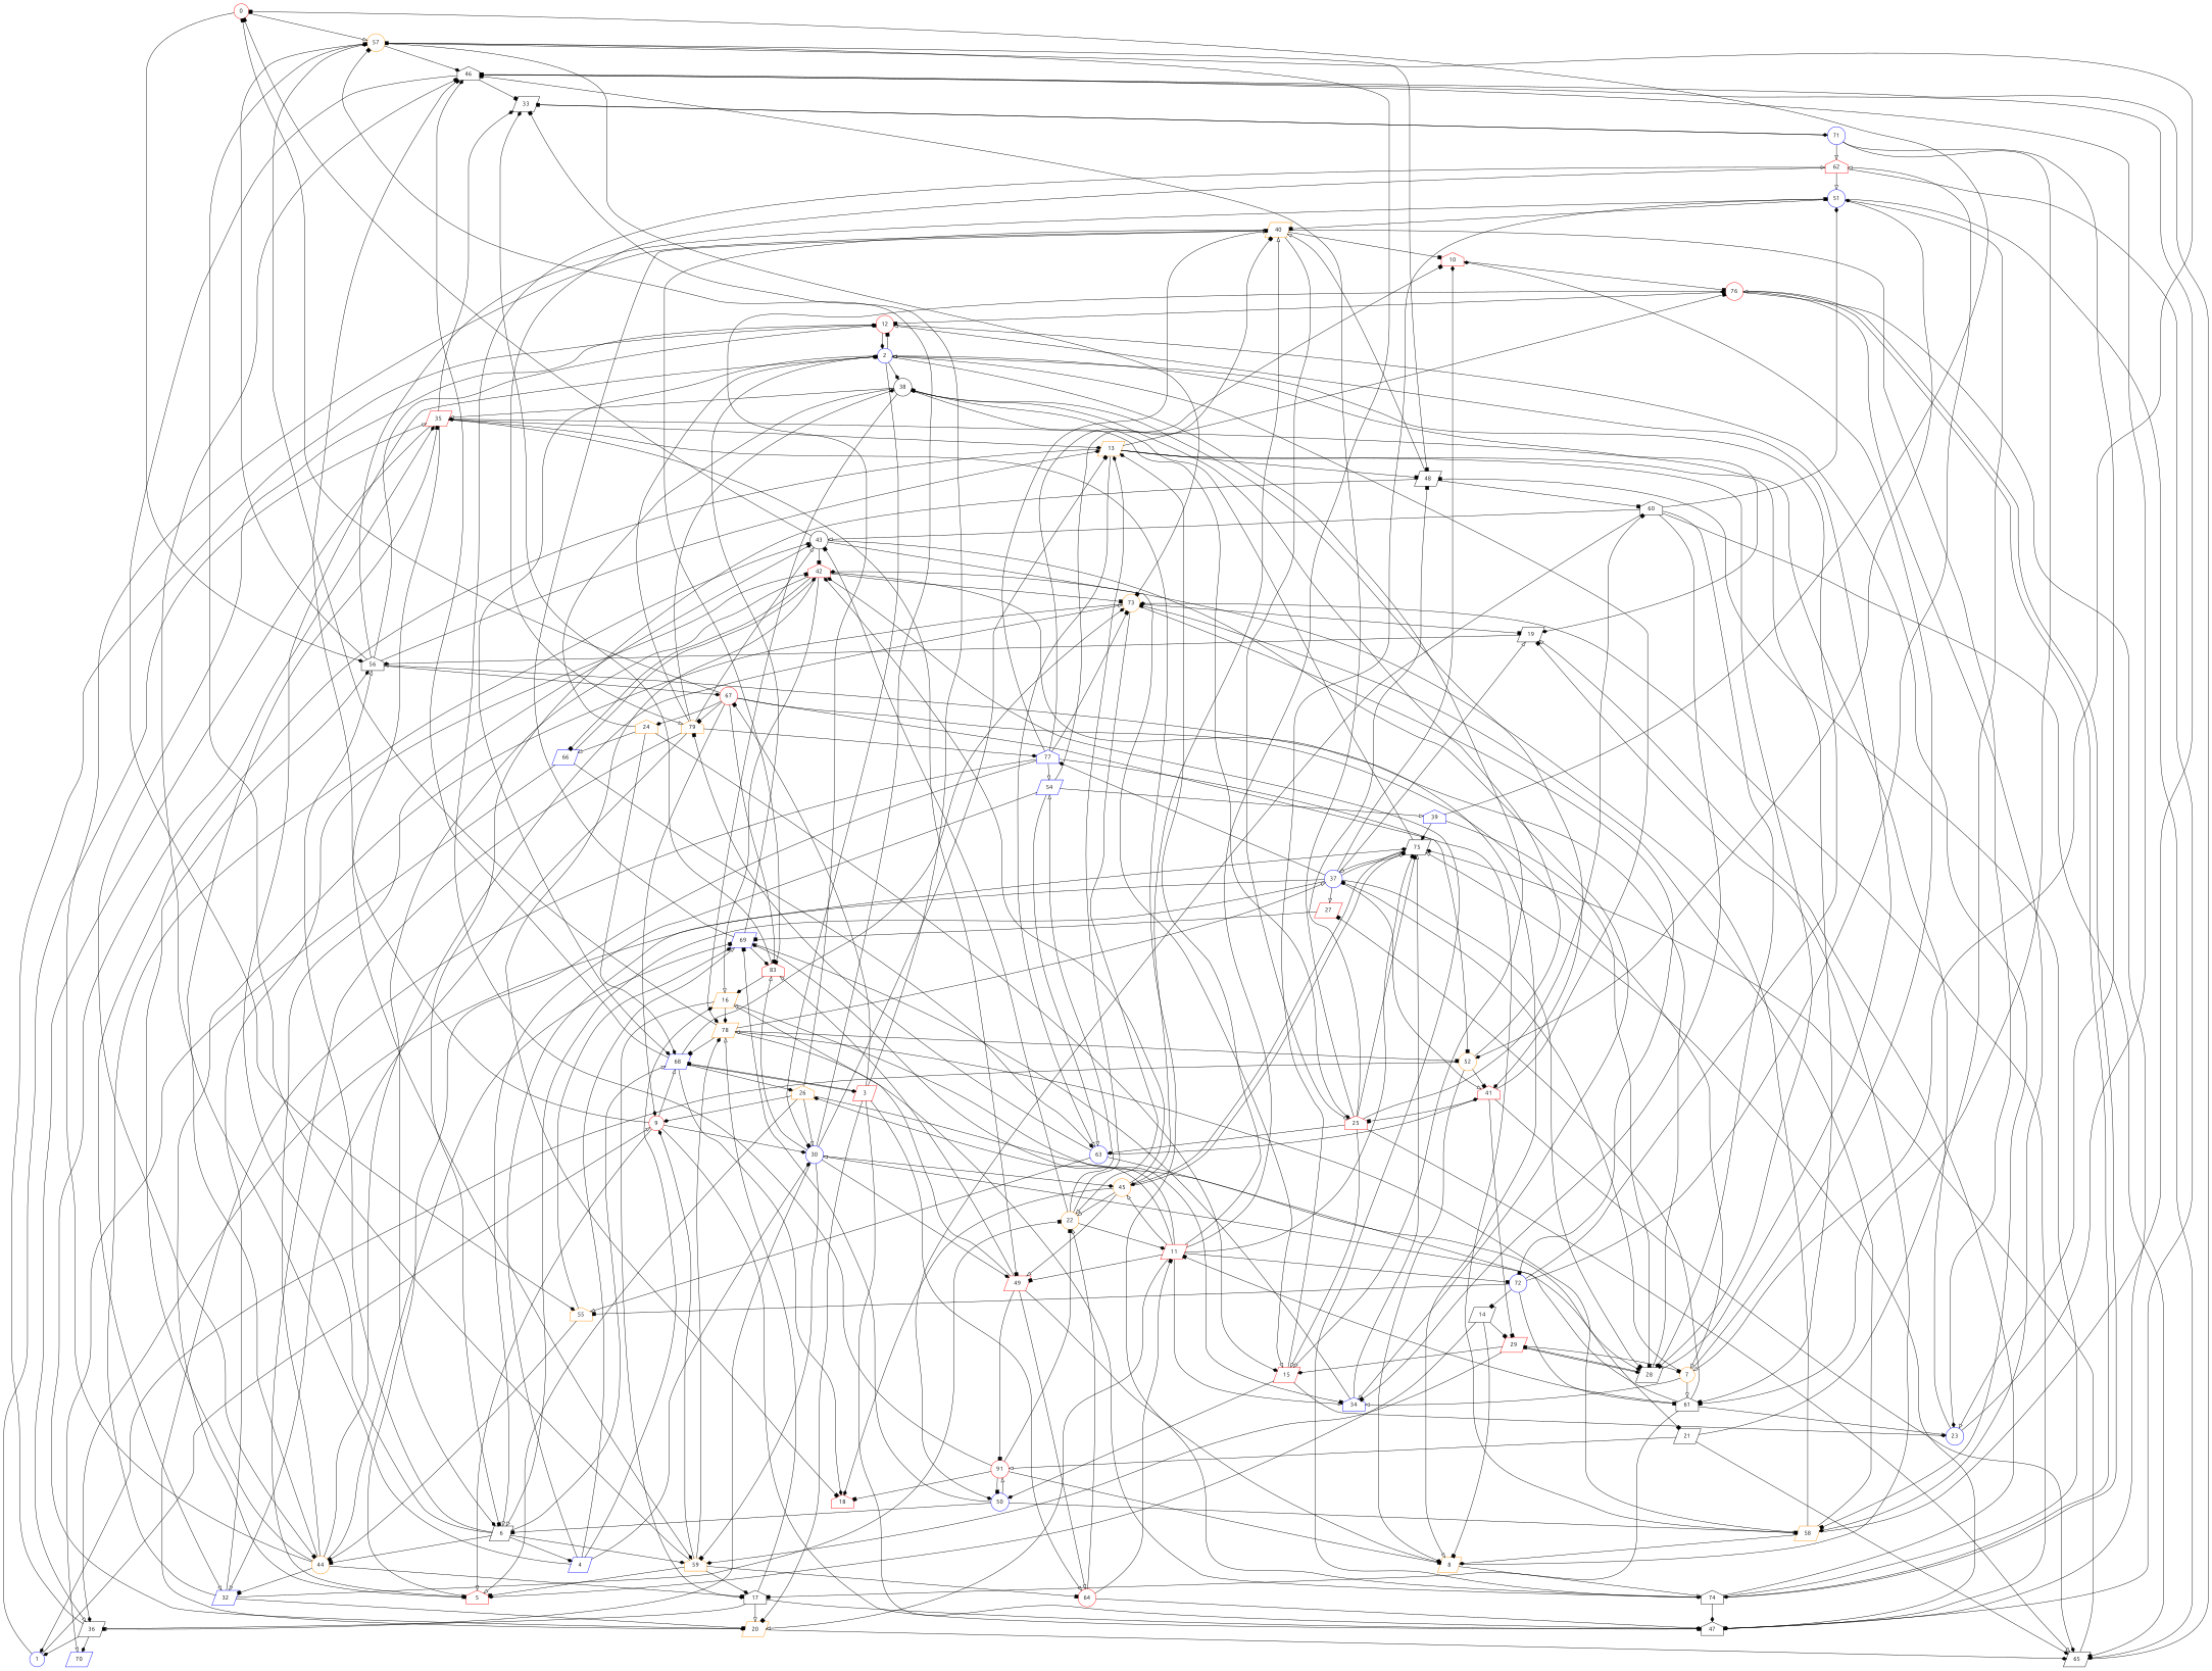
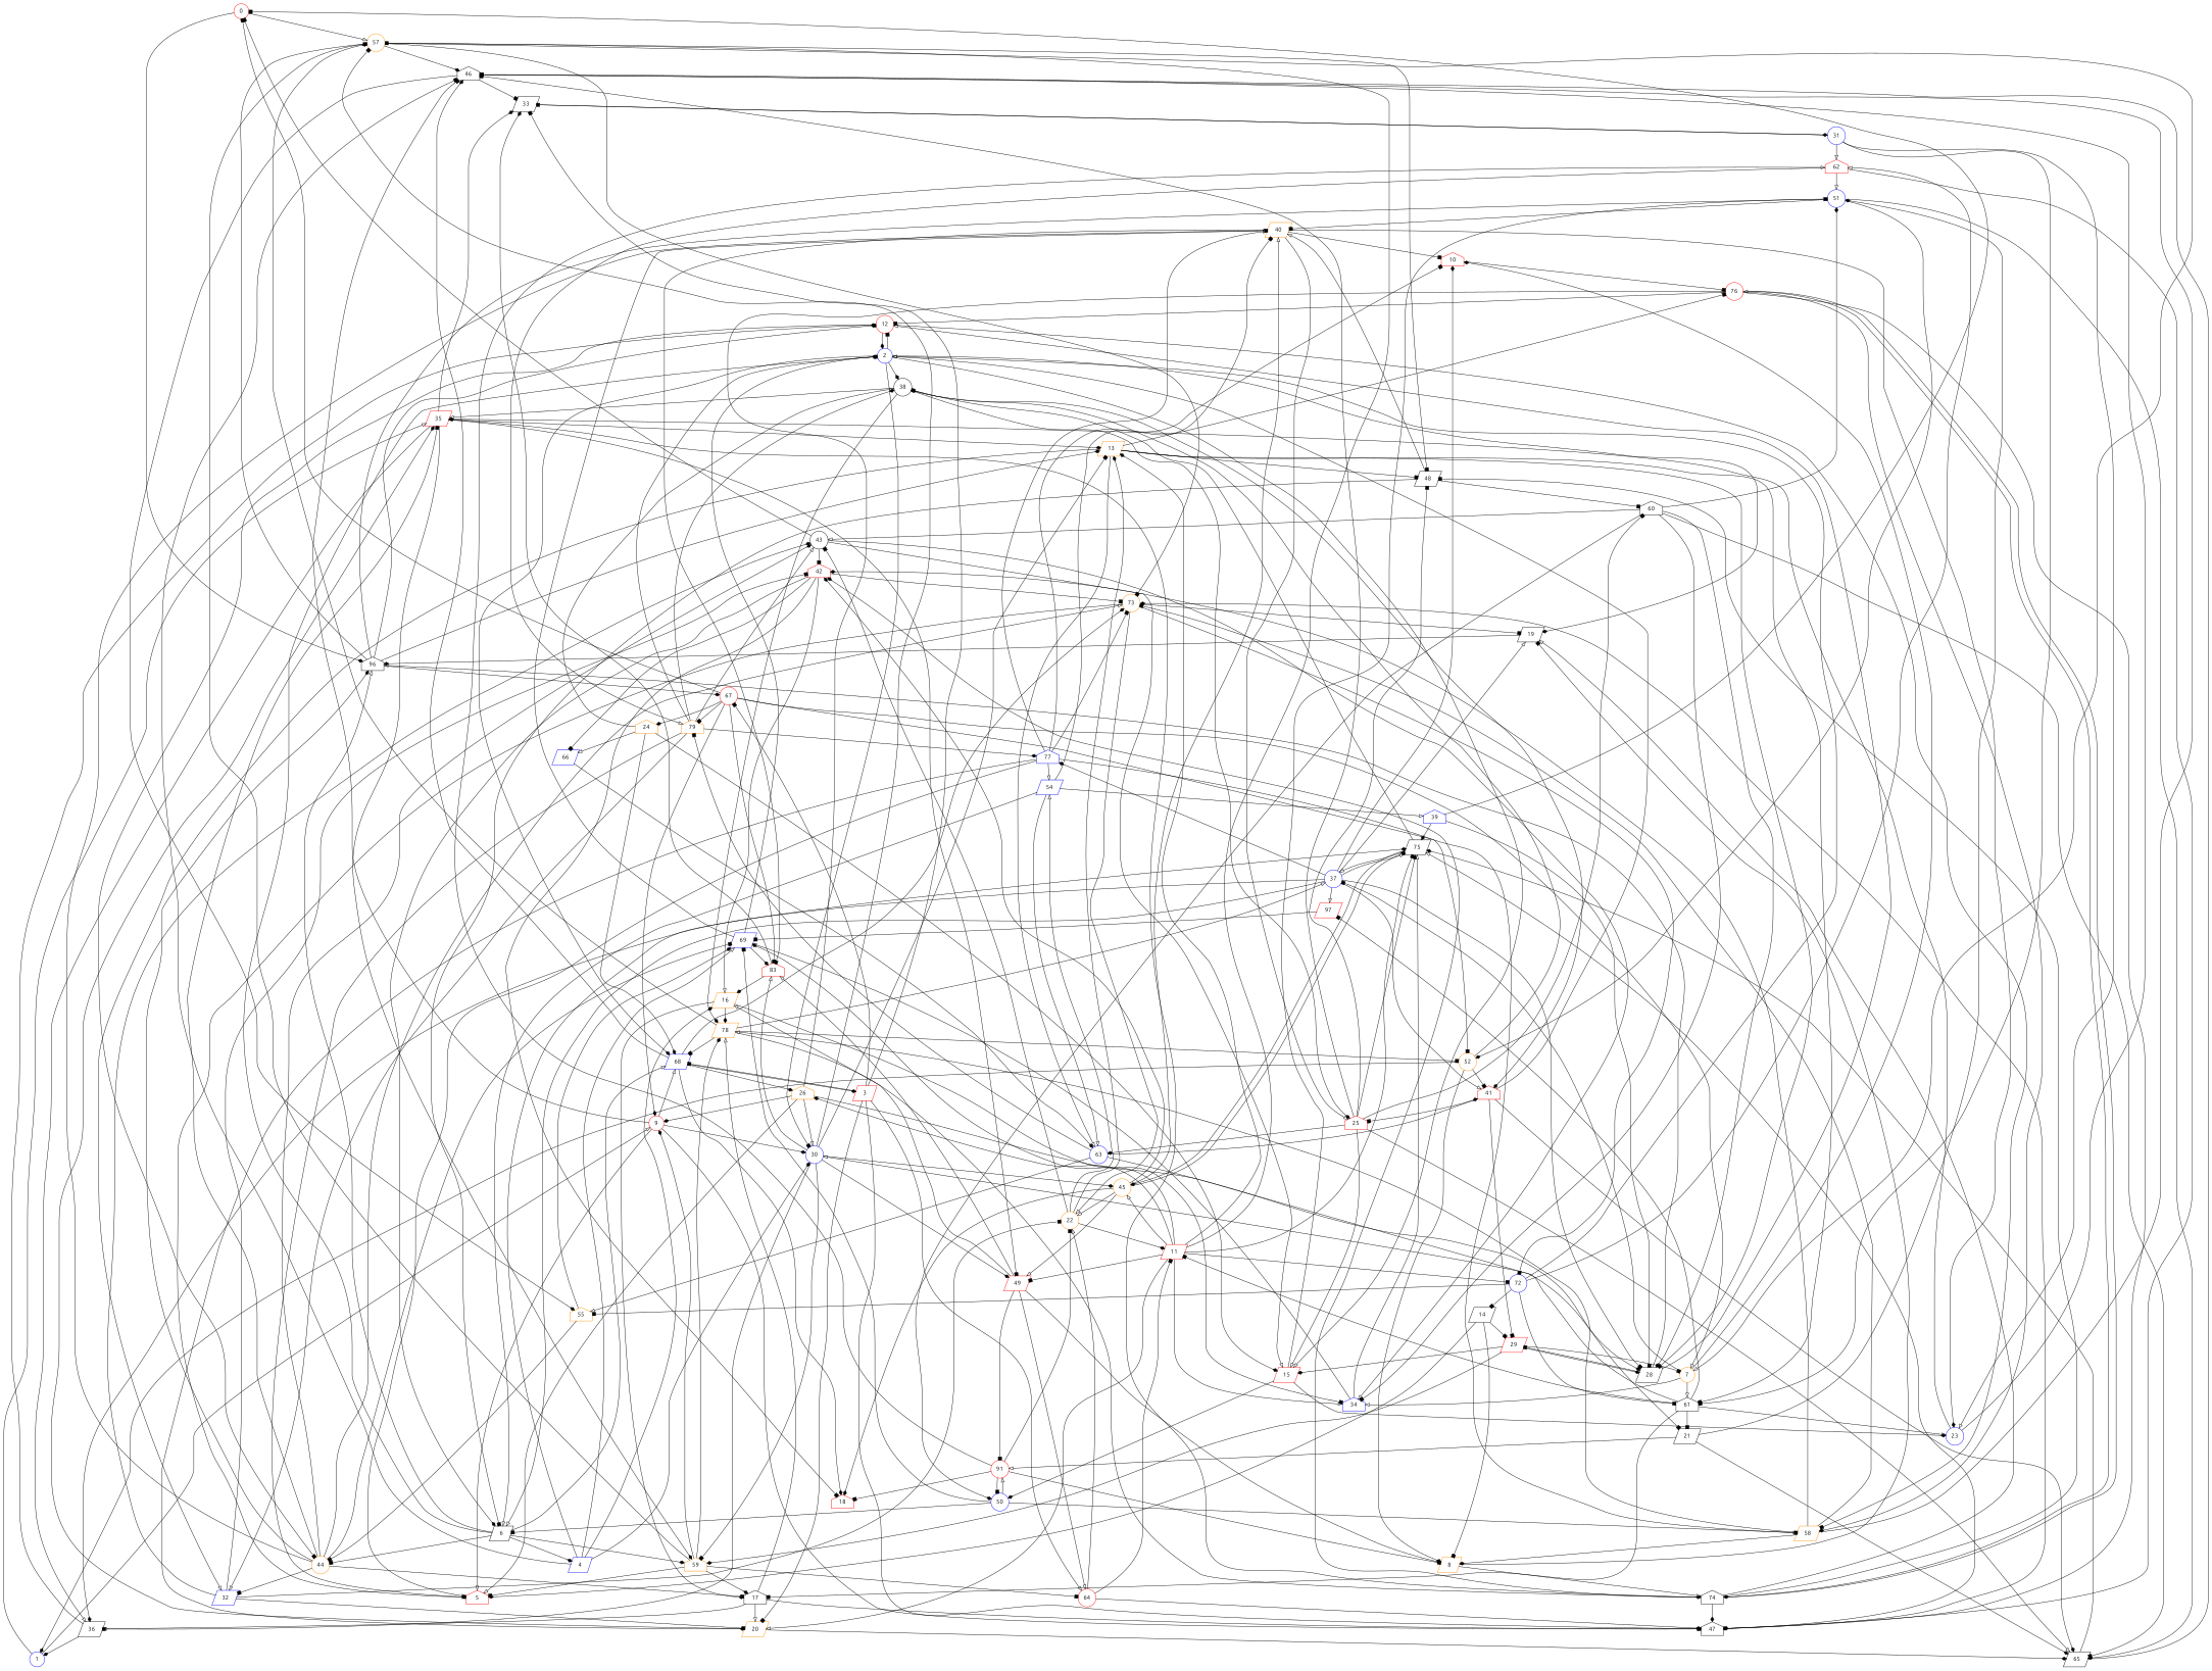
  digraph {
    fontname=Ubuntu
    node [color=red fontname=Ubuntu shape=parallelogram]
    edge [arrowhead=box fontname=Ubuntu]
    0 [shape=circle]
    57 [color=darkorange shape=circle]
-   56 [color=black shape=house]
+   56 [color=black shape=house label=96]
    46 [color=black shape=house]
    7 [color=darkorange shape=circle]
    48 [color=black]
    73 [color=darkorange shape=circle]
    12 [shape=circle]
    67 [shape=circle]
    13 [color=darkorange]
    51 [color=blue shape=circle]
    33 [color=black]
    55 [color=darkorange shape=house]
    37 [color=blue shape=circle]
    34 [color=blue shape=house]
    10 [shape=house]
    61 [color=black shape=house]
    40 [color=darkorange]
    6 [color=black]
    60 [color=black shape=house]
    5 [shape=house]
    19 [color=black]
    22 [color=darkorange shape=circle]
    72 [color=blue shape=circle]
    2 [color=blue shape=circle]
    44 [color=darkorange shape=circle]
    58 [color=darkorange]
    9 [shape=circle]
    n29 [label=83 shape=house]
    24 [color=darkorange shape=house]
    52 [color=darkorange shape=circle]
    79 [color=darkorange shape=house]
    32 [color=blue]
    76 [shape=circle]
    28 [color=black]
    63 [color=blue shape=circle]
    65 [color=black]
    1 [color=blue shape=circle]
    35
    59 [color=darkorange shape=house]
    49
    36 [color=black]
    30 [color=blue shape=circle]
    68 [color=blue]
    47 [color=black shape=house]
-   31 [color=blue shape=circle label=71]
+   31 [color=blue shape=circle]
    78 [color=darkorange]
    64 [shape=circle]
    17 [color=black shape=house]
    16 [color=darkorange]
    8 [color=darkorange]
    n52 [label=91 shape=circle]
-   70 [color=blue]
    45 [color=darkorange shape=circle]
    3
    26 [color=darkorange shape=house]
    18 [shape=house]
    75 [color=black]
    15
    38 [color=black shape=circle]
    23 [color=blue shape=circle]
    50 [color=blue shape=circle]
    25 [shape=house]
    41 [shape=house]
    69 [color=blue]
    43 [color=black shape=circle]
    42 [shape=house]
    74 [color=black shape=house]
    29
    20 [color=darkorange]
    21 [color=black]
    11
    54 [color=blue]
    62 [shape=house]
    66 [color=blue]
    77 [color=blue shape=house]
    4 [color=blue]
-   27
+   27 [label=97]
    14 [color=black]
    39 [color=blue shape=house]
    0 -> 57 [arrowhead=onormal]
    0 -> 56 [arrowhead=diamond]
    57 -> 46 [arrowhead=diamond]
    57 -> 7 [arrowhead=onormal]
    57 -> 48
    57 -> 73
    56 -> 57 [arrowhead=onormal]
    56 -> 12
    56 -> 67 [arrowhead=diamond]
    56 -> 13 [arrowhead=diamond]
    56 -> 51
    46 -> 33
    46 -> 55 [arrowhead=diamond]
    7 -> 37
    7 -> 34 [arrowhead=onormal]
    7 -> 10 [arrowhead=diamond]
    7 -> 61 [arrowhead=onormal]
    48 -> 40 [arrowhead=onormal]
    48 -> 6
    48 -> 60
    73 -> 5 [arrowhead=onormal]
    73 -> 19
    73 -> 22 [arrowhead=onormal]
    73 -> 72
    12 -> 2 [arrowhead=diamond]
    12 -> 44
    12 -> 58
    67 -> 0
    67 -> 7 [arrowhead=onormal]
    67 -> 9 [arrowhead=diamond]
    67 -> n29
    67 -> 24 [arrowhead=diamond]
    67 -> 52
    67 -> 79
    13 -> 48
    13 -> 61
    13 -> 32 [arrowhead=onormal]
    13 -> 76
    13 -> 28
    13 -> 63 [arrowhead=onormal]
    51 -> 40
    51 -> 52 [arrowhead=diamond]
    51 -> 65 [arrowhead=diamond]
    33 -> 31 [arrowhead=diamond]
    55 -> 44
    55 -> 69 [arrowhead=diamond]
    37 -> 10 [arrowhead=diamond]
    37 -> 6 [arrowhead=onormal]
    37 -> 19 [arrowhead=onormal]
    37 -> 28
    37 -> 36 [arrowhead=diamond]
    37 -> 75 [arrowhead=onormal]
    37 -> 41 [arrowhead=onormal]
    37 -> 77 [arrowhead=diamond]
    37 -> 27 [arrowhead=onormal]
    34 -> 75 [arrowhead=onormal]
    34 -> 69 [arrowhead=onormal]
    10 -> 76
    61 -> 30 [arrowhead=onormal]
    61 -> 17
    61 -> 23 [arrowhead=onormal]
+   61 -> 21
    61 -> 11
    61 -> 27
    40 -> 10
    40 -> n29
    40 -> 23 [arrowhead=diamond]
    40 -> 25 [arrowhead=onormal]
    6 -> 56 [arrowhead=onormal]
    6 -> 2
    6 -> 44
    6 -> 59 [arrowhead=diamond]
    6 -> 68 [arrowhead=onormal]
    6 -> 4 [arrowhead=diamond]
    60 -> 51 [arrowhead=diamond]
    60 -> 34
    60 -> 28 [arrowhead=diamond]
    60 -> 65
    60 -> 50 [arrowhead=diamond]
    60 -> 43 [arrowhead=onormal]
    19 -> 56 [arrowhead=diamond]
    22 -> 13 [arrowhead=diamond]
    22 -> 43
    22 -> 11 [arrowhead=diamond]
    22 -> 54 [arrowhead=onormal]
    72 -> 55
    72 -> 61
    72 -> 2 [arrowhead=onormal]
    72 -> 62 [arrowhead=onormal]
    72 -> 14
    2 -> 12
    2 -> 19 [arrowhead=diamond]
    2 -> 30
    2 -> 68 [arrowhead=diamond]
    2 -> 15 [arrowhead=onormal]
    2 -> 38 [arrowhead=diamond]
    44 -> 56 [arrowhead=diamond]
    44 -> 73 [arrowhead=onormal]
    44 -> 40 [arrowhead=onormal]
    44 -> 32
    44 -> 35
    44 -> 17
    44 -> 69
    44 -> 43 [arrowhead=diamond]
    58 -> 46
    58 -> 73
    58 -> 78 [arrowhead=onormal]
    58 -> 8 [arrowhead=diamond]
    58 -> 42 [arrowhead=diamond]
    9 -> 46
    9 -> 5 [arrowhead=onormal]
    9 -> 30 [arrowhead=diamond]
    9 -> 68 [arrowhead=onormal]
    9 -> 47 [arrowhead=onormal]
    n29 -> 33 [arrowhead=diamond]
    n29 -> 16 [arrowhead=diamond]
    24 -> 68 [arrowhead=diamond]
    24 -> 15 [arrowhead=diamond]
    24 -> 38 [arrowhead=onormal]
    24 -> 66 [arrowhead=onormal]
    52 -> 1 [arrowhead=diamond]
    52 -> 8 [arrowhead=diamond]
    52 -> 38 [arrowhead=diamond]
    52 -> 41
    79 -> 5
    79 -> 2 [arrowhead=diamond]
    79 -> 32 [arrowhead=onormal]
    79 -> 38 [arrowhead=diamond]
    79 -> 43 [arrowhead=onormal]
    79 -> 77 [arrowhead=diamond]
    32 -> 22
    32 -> 43 [arrowhead=diamond]
    32 -> 42
    32 -> 20
    76 -> 12
    76 -> 58 [arrowhead=diamond]
    76 -> 47 [arrowhead=diamond]
    76 -> 74 [arrowhead=diamond]
    28 -> 56 [arrowhead=onormal]
    28 -> 12 [arrowhead=onormal]
    28 -> 29
    63 -> 55 [arrowhead=onormal]
    63 -> 79
    63 -> 28 [arrowhead=diamond]
    63 -> 41 [arrowhead=diamond]
    65 -> 46
    65 -> 75 [arrowhead=diamond]
    1 -> 9 [arrowhead=onormal]
    1 -> 35 [arrowhead=onormal]
    35 -> 13 [arrowhead=diamond]
    35 -> 33 [arrowhead=diamond]
    35 -> 59 [arrowhead=diamond]
    35 -> 49
    35 -> 36 [arrowhead=onormal]
    59 -> 57
    59 -> 5
    59 -> 9 [arrowhead=diamond]
    59 -> 78 [arrowhead=diamond]
    59 -> 64
    59 -> 17 [arrowhead=diamond]
    49 -> n29 [arrowhead=onormal]
    49 -> 64 [arrowhead=onormal]
    49 -> 16 [arrowhead=onormal]
    49 -> 8 [arrowhead=diamond]
    49 -> n52
    36 -> 12 [arrowhead=diamond]
    36 -> 1 [arrowhead=diamond]
-   36 -> 70 [arrowhead=diamond]
    30 -> 57
    30 -> 13
    30 -> n29 [arrowhead=onormal]
    30 -> 59
    30 -> 49 [arrowhead=diamond]
    30 -> 36
    30 -> 45 [arrowhead=diamond]
    68 -> 46 [arrowhead=diamond]
    68 -> 73 [arrowhead=diamond]
    68 -> 3 [arrowhead=diamond]
    68 -> 26 [arrowhead=diamond]
    68 -> 18 [arrowhead=diamond]
    47 -> 73 [arrowhead=diamond]
    47 -> 75 [arrowhead=onormal]
    31 -> 33
    31 -> 61
    31 -> 23 [arrowhead=onormal]
    31 -> 62 [arrowhead=onormal]
    78 -> 57 [arrowhead=diamond]
    78 -> 37 [arrowhead=onormal]
    78 -> 52
    78 -> 68
    78 -> 74 [arrowhead=diamond]
    64 -> 22 [arrowhead=onormal]
    64 -> 47 [arrowhead=diamond]
    64 -> 11
    17 -> 36 [arrowhead=onormal]
    17 -> 47
    17 -> 78 [arrowhead=onormal]
    17 -> 20 [arrowhead=onormal]
    16 -> 34
    16 -> 78 [arrowhead=diamond]
    16 -> 17 [arrowhead=diamond]
    8 -> 19
    8 -> 74 [arrowhead=onormal]
    n52 -> 22
    n52 -> 8
    n52 -> 18
    n52 -> 50
    n52 -> 62 [arrowhead=onormal]
    45 -> 40 [arrowhead=onormal]
    45 -> 22 [arrowhead=onormal]
    45 -> 49 [arrowhead=onormal]
    45 -> 18 [arrowhead=diamond]
    45 -> 75
    45 -> 42 [arrowhead=diamond]
    3 -> 67
    3 -> 33
    3 -> 68
    3 -> 47 [arrowhead=diamond]
    3 -> 64 [arrowhead=onormal]
    3 -> 20
    26 -> 5 [arrowhead=onormal]
    26 -> 9 [arrowhead=diamond]
-   26 -> 76 [arrowhead=diamond]
+   26 -> 76 [arrowhead=onormal]
    26 -> 30 [arrowhead=onormal]
    26 -> 21
    75 -> 37 [arrowhead=onormal]
    75 -> 45 [arrowhead=diamond]
    75 -> 38
    15 -> 51 [arrowhead=onormal]
    15 -> 23 [arrowhead=diamond]
    15 -> 50 [arrowhead=diamond]
    38 -> 35 [arrowhead=onormal]
    38 -> 78 [arrowhead=diamond]
    38 -> 25 [arrowhead=diamond]
    38 -> 41 [arrowhead=diamond]
    23 -> 46
    23 -> 35 [arrowhead=diamond]
    50 -> 6
    50 -> 58 [arrowhead=onormal]
    50 -> n52 [arrowhead=onormal]
    50 -> 69
    25 -> 46
    25 -> 48
    25 -> 60
    25 -> 63 [arrowhead=diamond]
    25 -> 65 [arrowhead=onormal]
    25 -> 75 [arrowhead=diamond]
    25 -> 15 [arrowhead=onormal]
    41 -> 2 [arrowhead=onormal]
    41 -> 65 [arrowhead=diamond]
    41 -> 25
    41 -> 29
    69 -> 40
    69 -> 2 [arrowhead=onormal]
    69 -> n29 [arrowhead=diamond]
    43 -> 0
    43 -> 34 [arrowhead=onormal]
    43 -> 15 [arrowhead=onormal]
    43 -> 42
    42 -> 73
    42 -> 6 [arrowhead=diamond]
    42 -> 16 [arrowhead=onormal]
-   42 -> 8 [arrowhead=onormal]
    42 -> 18
    42 -> 66
    74 -> 48
    74 -> 19 [arrowhead=onormal]
    74 -> 76 [arrowhead=onormal]
    74 -> 35 [arrowhead=onormal]
    74 -> 47 [arrowhead=diamond]
    74 -> 42 [arrowhead=diamond]
    29 -> 7
    29 -> 28 [arrowhead=diamond]
    29 -> 59 [arrowhead=diamond]
    29 -> 15 [arrowhead=diamond]
    20 -> 65 [arrowhead=diamond]
    20 -> 35 [arrowhead=diamond]
    21 -> 51 [arrowhead=diamond]
    21 -> 65 [arrowhead=diamond]
    21 -> n52 [arrowhead=onormal]
    11 -> 57
    11 -> 13 [arrowhead=diamond]
    11 -> 34 [arrowhead=onormal]
    11 -> 72
    11 -> 49
    11 -> 45 [arrowhead=onormal]
    11 -> 26 [arrowhead=diamond]
    11 -> 75
    11 -> 69 [arrowhead=diamond]
    11 -> 20 [arrowhead=onormal]
    54 -> 40
    54 -> 6 [arrowhead=onormal]
    54 -> 63 [arrowhead=onormal]
    54 -> 39 [arrowhead=onormal]
    62 -> 51 [arrowhead=onormal]
    62 -> 79 [arrowhead=onormal]
    62 -> 47
    66 -> 63 [arrowhead=diamond]
-   66 -> 70 [arrowhead=onormal]
-   66 -> 42 [arrowhead=diamond]
    77 -> 73
    77 -> 10
    77 -> 40 [arrowhead=onormal]
    77 -> 5 [arrowhead=onormal]
    77 -> 58
    77 -> 20 [arrowhead=diamond]
    77 -> 54 [arrowhead=onormal]
    4 -> 46
    4 -> 30 [arrowhead=diamond]
    4 -> 16 [arrowhead=diamond]
    4 -> 75 [arrowhead=diamond]
    4 -> 69 [arrowhead=onormal]
    27 -> 69
    14 -> 5 [arrowhead=diamond]
    14 -> 8
    14 -> 29
    39 -> 0
    39 -> 28
    39 -> 75 [arrowhead=diamond]
  }
